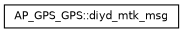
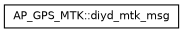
  digraph {
    rankdir=LR
-   n1 [color=black fillcolor=white fontname=Helvetica fontsize=10 height=0.2 label="AP_GPS_GPS::diyd_mtk_msg" shape=record style=filled width=0.4]
+   n1 [color=black fillcolor=white fontname=Helvetica fontsize=10 height=0.2 label="AP_GPS_MTK::diyd_mtk_msg" shape=record style=filled width=0.4]
  }
